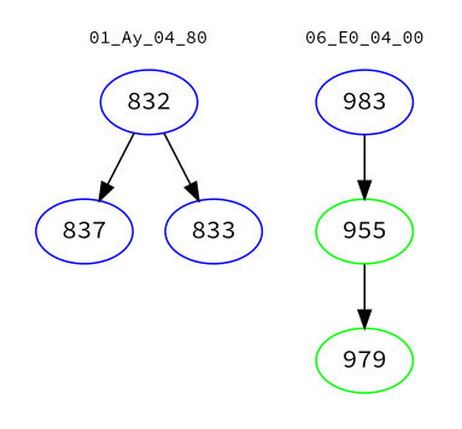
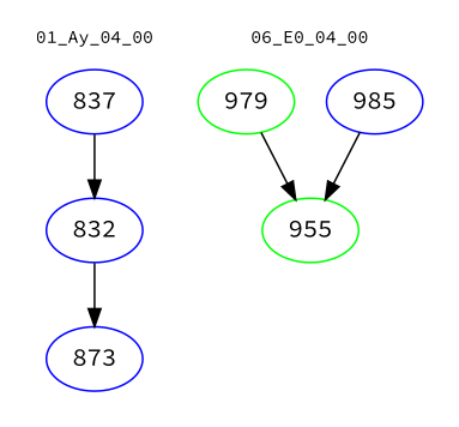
  digraph {
    fontname="Source Code Pro"
    node [color=blue fontname="Source Code Pro"]
    edge [color=black fontname="Source Code Pro"]
    n1 [label=837]
    n2 [label=832]
-   n3 [label=833]
-   n4 [label=983]
+   n3 [label=873]
+   n4 [label=985]
    n5 [color=green label=955]
    n6 [color=green label=979]
    subgraph cluster_1 {
      color=white
      fontsize=10
-     label="01_Ay_04_80"
+     label="01_Ay_04_00"
      n1
      n2
      n3
    }
    subgraph cluster_2 {
      color=white
      fontsize=10
      label="06_E0_04_00"
      n4
      n5
      n6
    }
-   n2 -> n1
+   n1 -> n2
    n2 -> n3
    n4 -> n5
-   n5 -> n6
+   n6 -> n5
  }
